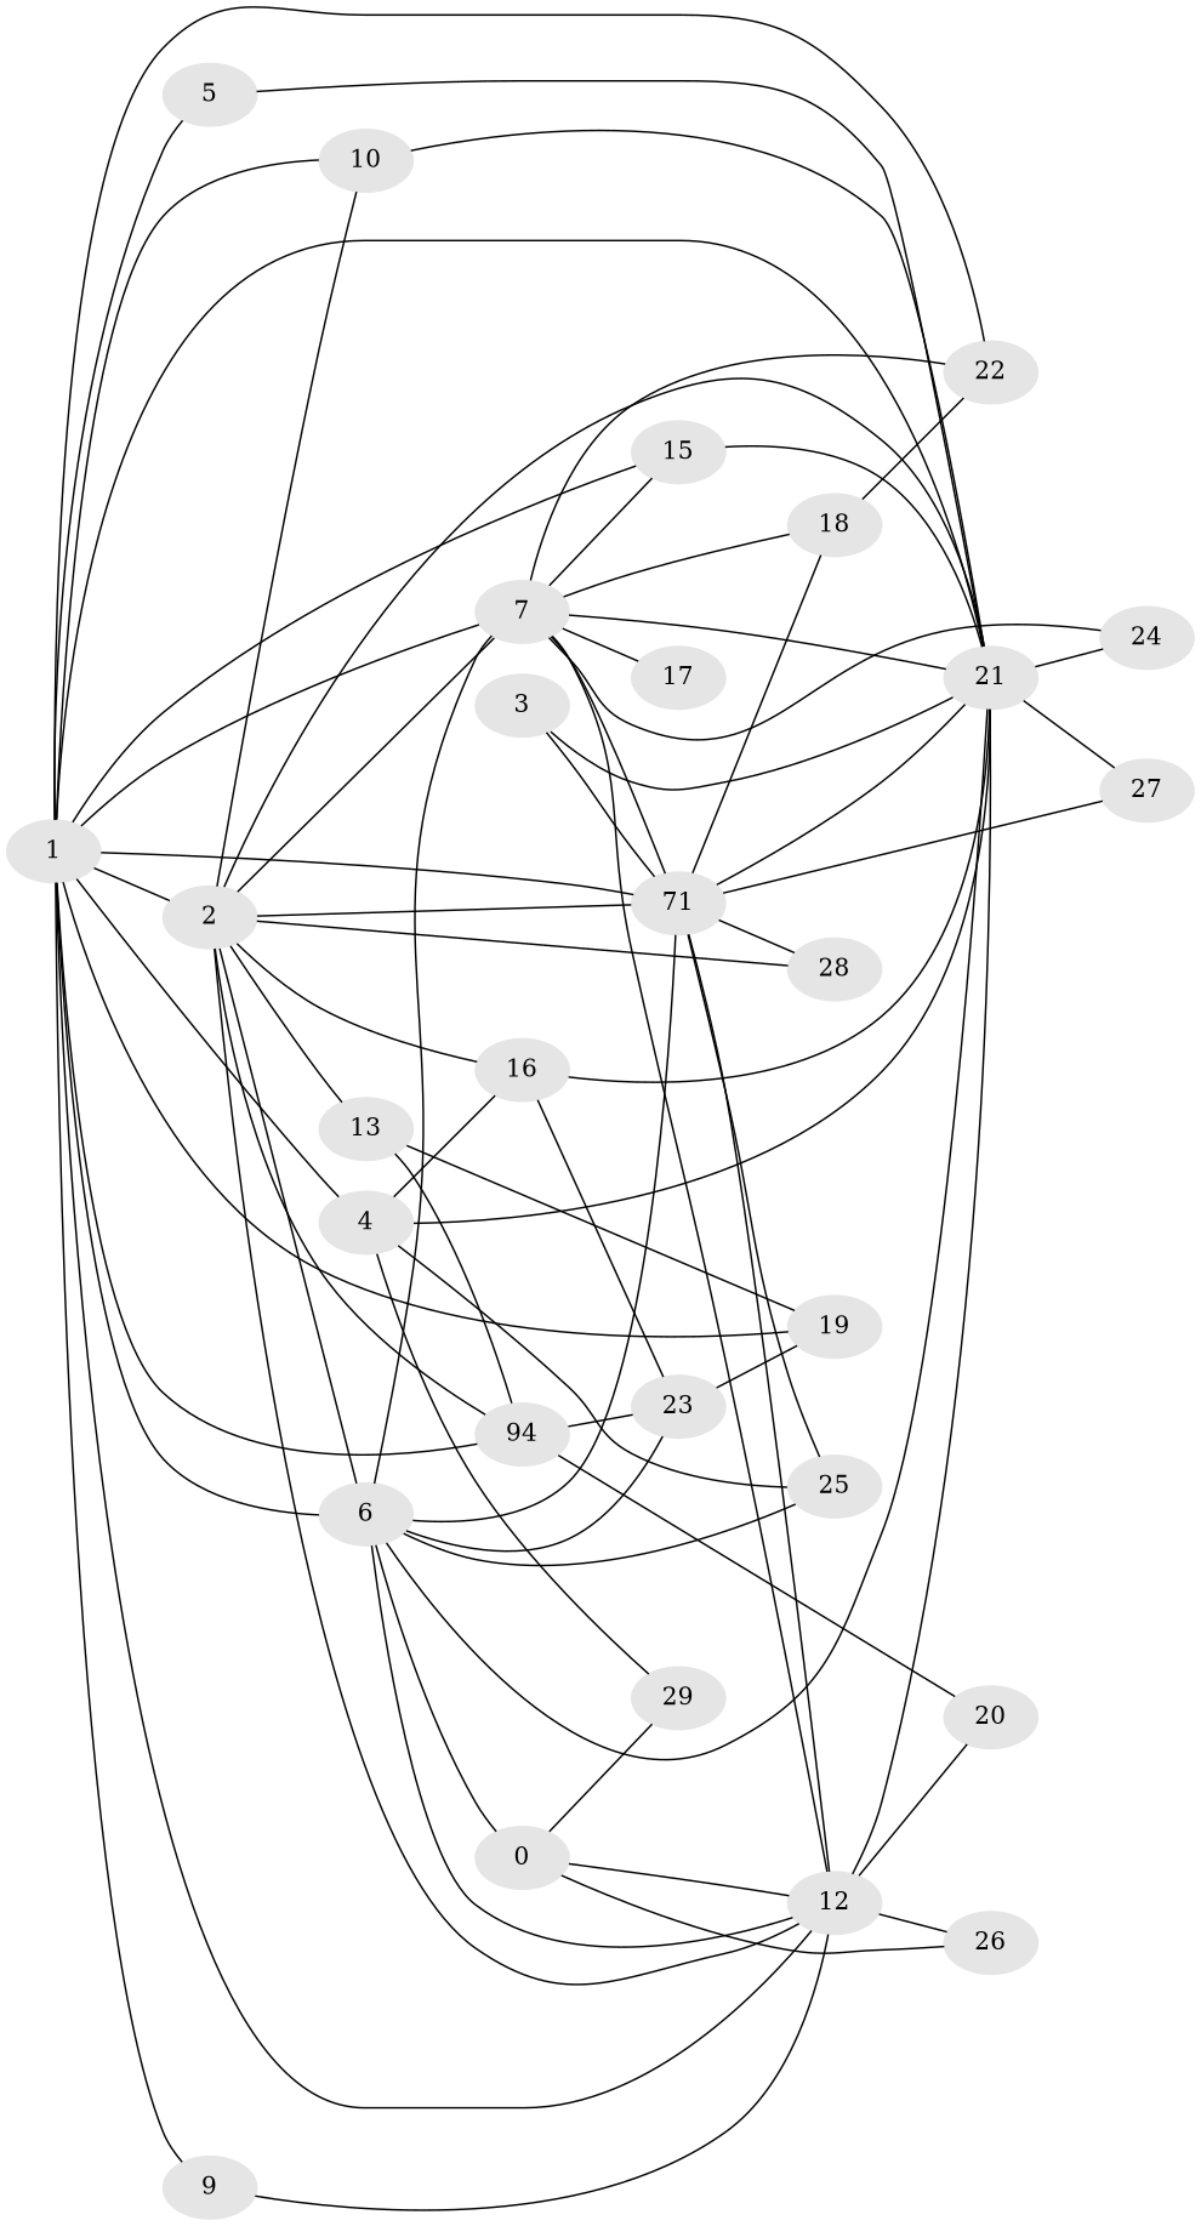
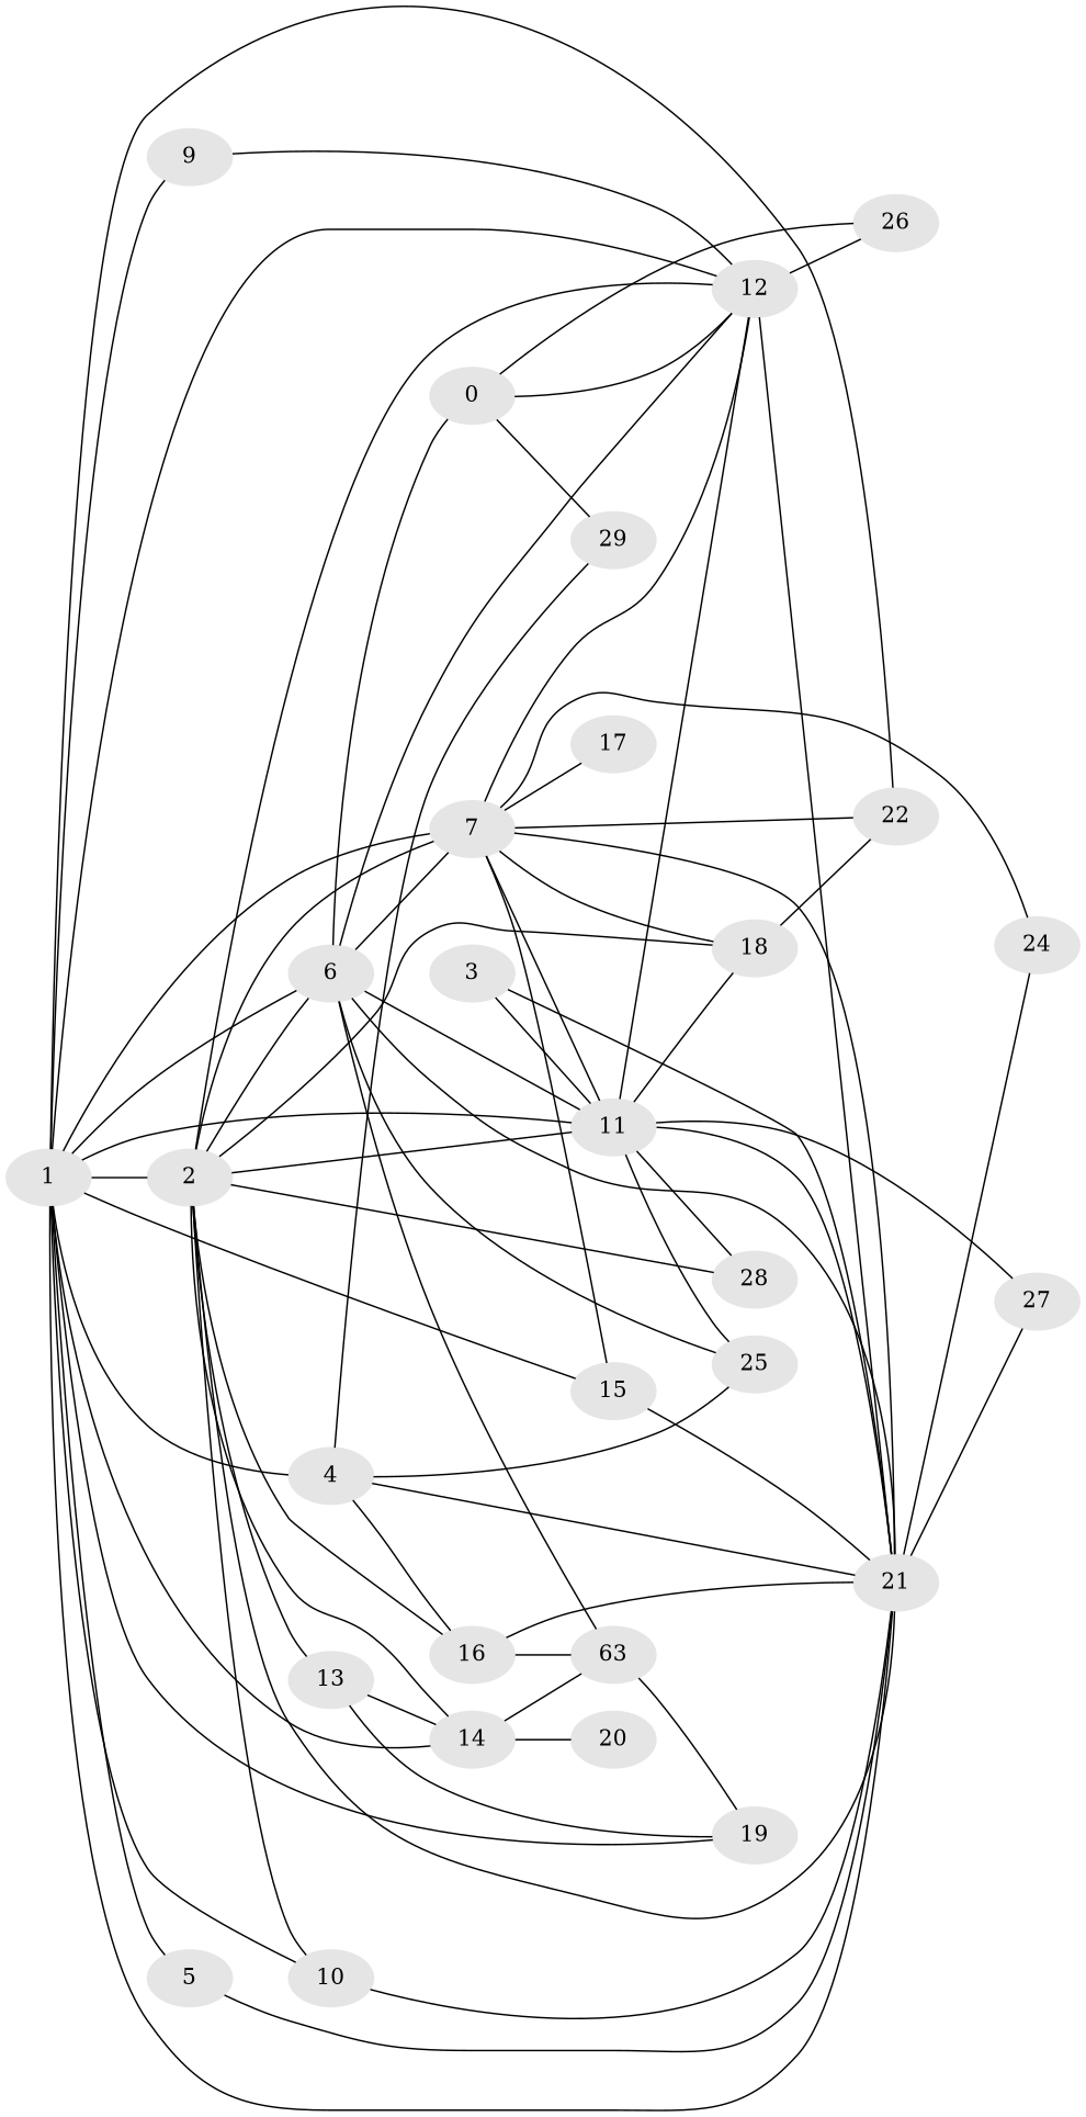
  graph {
    rankdir=LR
    node [color=gray90 style=filled]
    edge [weight=1.0]
    1
    2
    4
    5
    6
    7
    9
    10
-   11 [label=71]
+   11
    12
-   14 [label=94]
+   14
    15
    19
    21
    22
    13
    16
    18
    28
    25
    29
    n22 [label=0]
-   23
+   23 [label=63]
    17
    24
    27
    26
    20
    3
    1 -- 2 [weight=6.0]
    1 -- 4
    1 -- 5 [weight=2.0]
    1 -- 6 [weight=3.0]
    1 -- 7 [weight=4.0]
    1 -- 9
    1 -- 10
    1 -- 11 [weight=5.0]
    1 -- 12 [weight=4.0]
    1 -- 14 [weight=2.0]
    1 -- 15
    1 -- 19 [weight=2.0]
    1 -- 21 [weight=5.0]
    1 -- 22
    2 -- 6 [weight=3.0]
    2 -- 7 [weight=2.0]
    2 -- 10
    2 -- 11 [weight=2.0]
    2 -- 12 [weight=3.0]
    2 -- 14
    2 -- 21 [weight=2.0]
    2 -- 13
    2 -- 16
+   2 -- 18
    2 -- 28 [weight=2.0]
    4 -- 21 [weight=2.0]
    4 -- 16
    4 -- 25
    4 -- 29
    5 -- 21
    6 -- 7 [weight=2.0]
    6 -- 11
    6 -- 12
    6 -- 21
    6 -- 25
    6 -- n22
    6 -- 23
    7 -- 11
    7 -- 12
    7 -- 15
    7 -- 21
    7 -- 22
    7 -- 18
    7 -- 17
    7 -- 24
    9 -- 12
    10 -- 21 [weight=2.0]
    11 -- 12
    11 -- 21
    11 -- 18
    11 -- 28
    11 -- 25
    11 -- 27
    12 -- 21
    12 -- 26
-   12 -- 20
    14 -- 23
    14 -- 20
    15 -- 21
    21 -- 24
    21 -- 27
    13 -- 14
    13 -- 19
    16 -- 21
    16 -- 23
    18 -- 22
    n22 -- 12
    n22 -- 29
    n22 -- 26
    23 -- 19
    3 -- 11
    3 -- 21
  }
